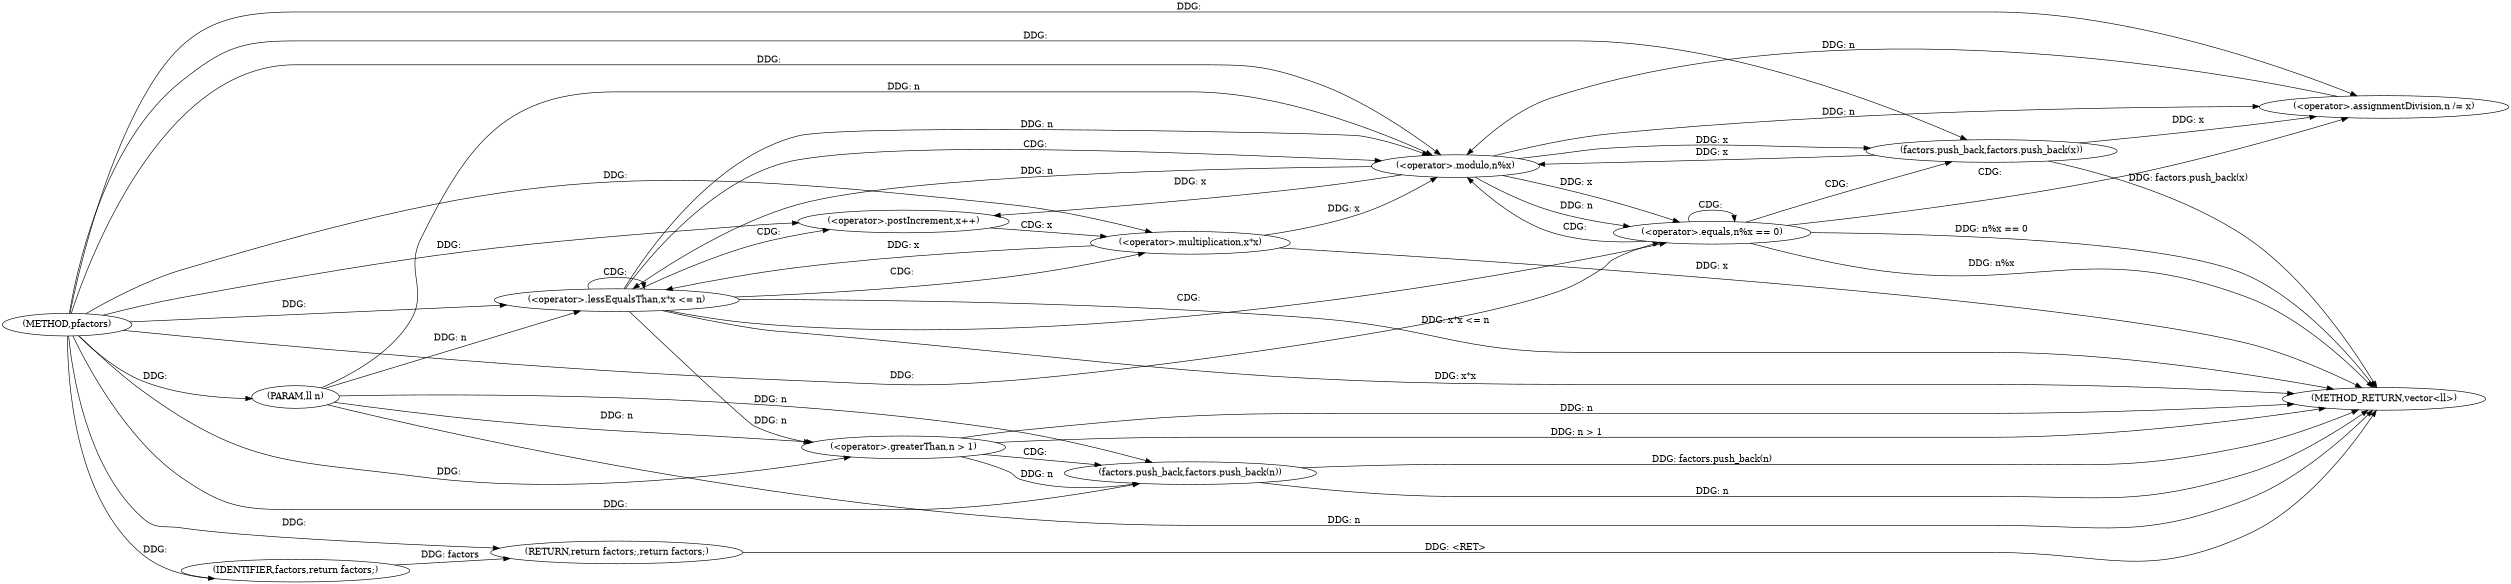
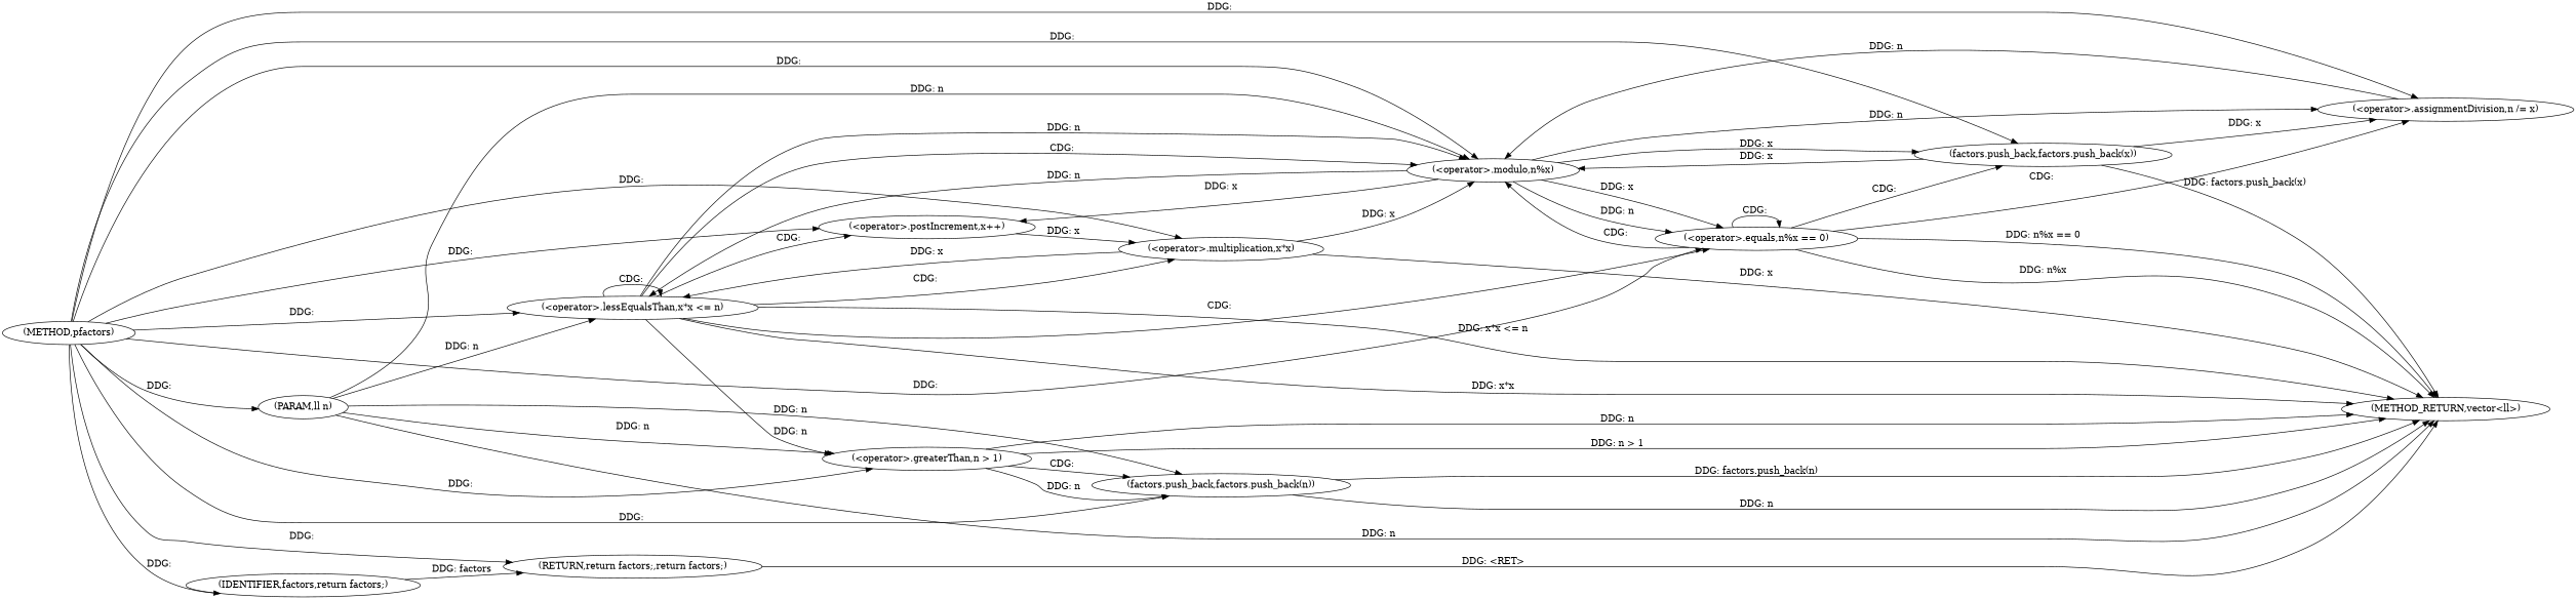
  digraph {
    rankdir=LR
    n1 [label="(METHOD,pfactors)"]
    n2 [label="(PARAM,ll n)"]
    n3 [label="(RETURN,return factors;,return factors;)"]
    n4 [label="(<operator>.lessEqualsThan,x*x <= n)"]
    n5 [label="(<operator>.postIncrement,x++)"]
    n6 [label="(<operator>.greaterThan,n > 1)"]
    n7 [label="(factors.push_back,factors.push_back(n))"]
    n8 [label="(IDENTIFIER,factors,return factors;)"]
    n9 [label="(<operator>.multiplication,x*x)"]
    n10 [label="(<operator>.equals,n%x == 0)"]
    n11 [label="(factors.push_back,factors.push_back(x))"]
    n12 [label="(<operator>.assignmentDivision,n /= x)"]
    n13 [label="(<operator>.modulo,n%x)"]
    n14 [label="(METHOD_RETURN,vector<ll>)"]
    n1 -> n2 [label="DDG: "]
    n1 -> n3 [label="DDG: "]
    n1 -> n4 [label="DDG: "]
    n1 -> n5 [label="DDG: "]
    n1 -> n6 [label="DDG: "]
    n1 -> n7 [label="DDG: "]
    n1 -> n8 [label="DDG: "]
    n1 -> n9 [label="DDG: "]
    n1 -> n10 [label="DDG: "]
    n1 -> n11 [label="DDG: "]
    n1 -> n12 [label="DDG: "]
    n1 -> n13 [label="DDG: "]
    n2 -> n4 [label="DDG: n"]
    n2 -> n6 [label="DDG: n"]
    n2 -> n7 [label="DDG: n"]
    n2 -> n13 [label="DDG: n"]
    n2 -> n14 [label="DDG: n"]
    n3 -> n14 [label="DDG: <RET>"]
    n4 -> n4 [label="CDG: "]
    n4 -> n5 [label="CDG: "]
    n4 -> n6 [label="DDG: n"]
    n4 -> n9 [label="CDG: "]
    n4 -> n10 [label="CDG: "]
    n4 -> n13 [label="DDG: n"]
    n4 -> n13 [label="CDG: "]
    n4 -> n14 [label="DDG: x*x"]
    n4 -> n14 [label="DDG: x*x <= n"]
-   n5 -> n9 [label="CDG: x"]
+   n5 -> n9 [label="DDG: x"]
    n6 -> n7 [label="DDG: n"]
    n6 -> n7 [label="CDG: "]
    n6 -> n14 [label="DDG: n"]
    n6 -> n14 [label="DDG: n > 1"]
    n7 -> n14 [label="DDG: n"]
    n7 -> n14 [label="DDG: factors.push_back(n)"]
    n8 -> n3 [label="DDG: factors"]
    n9 -> n4 [label="DDG: x"]
    n9 -> n13 [label="DDG: x"]
    n9 -> n14 [label="DDG: x"]
    n10 -> n10 [label="CDG: "]
    n10 -> n11 [label="CDG: "]
    n10 -> n12 [label="CDG: "]
    n10 -> n13 [label="CDG: "]
    n10 -> n14 [label="DDG: n%x"]
    n10 -> n14 [label="DDG: n%x == 0"]
    n11 -> n12 [label="DDG: x"]
    n11 -> n13 [label="DDG: x"]
    n11 -> n14 [label="DDG: factors.push_back(x)"]
    n12 -> n13 [label="DDG: n"]
    n13 -> n4 [label="DDG: n"]
    n13 -> n5 [label="DDG: x"]
    n13 -> n10 [label="DDG: x"]
    n13 -> n10 [label="DDG: n"]
    n13 -> n11 [label="DDG: x"]
    n13 -> n12 [label="DDG: n"]
  }
